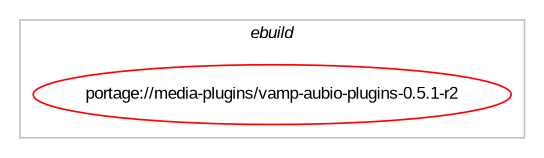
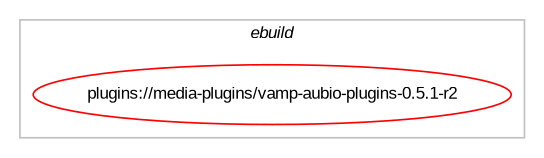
  digraph {
    compound=true
    concentrate=true
    fontname="Liberation Sans"
    fontsize=10
    newrank=true
    rankdir=LR
    ranksep=1.5
-   n1 [color=red fontname="Liberation Sans" fontsize=10 label="portage://media-plugins/vamp-aubio-plugins-0.5.1-r2" width=4]
+   n1 [color=red fontname="Liberation Sans" fontsize=10 label="plugins://media-plugins/vamp-aubio-plugins-0.5.1-r2" width=4]
    subgraph cluster_1 {
      color=gray
      label=<<i>ebuild</i>>
      n1
    }
    subgraph cluster_2 {
      color=gray
      label=<<i>dependencies</i>>
      subgraph cluster_3 {
        color=gray
        fillcolor="#eeeeee"
        label=<<i>compile</i>>
        style=filled
      }
      subgraph cluster_4 {
        color=gray
        fillcolor="#eeeeee"
        label=<<i>compile and run</i>>
        style=filled
      }
      subgraph cluster_5 {
        color=gray
        fillcolor="#eeeeee"
        label=<<i>run</i>>
        style=filled
      }
    }
    subgraph cluster_6 {
      color=gray
      label=<<i>candidates</i>>
      rank=same
    }
  }
